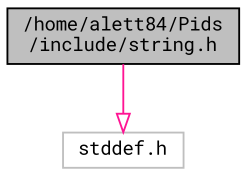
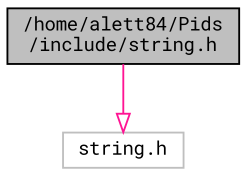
  digraph {
    fontname="Roboto Mono"
    node [fontname="Roboto Mono" fontsize=10 shape=record style=filled]
    n1 [color=black fillcolor=grey75 fontcolor=black height=0.2 label="/home/alett84/Pids\l/include/string.h" width=0.4]
-   n2 [color=grey75 fillcolor=white height=0.2 label="stddef.h" width=0.4]
+   n2 [color=grey75 fillcolor=white height=0.2 label="string.h" width=0.4]
    n1 -> n2 [color=deeppink fontname="Roboto Mono" fontsize=10 labelfontname=Helvetica labelfontsize=10 style=solid arrowhead=onormal]
  }
